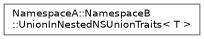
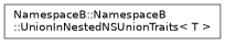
  digraph {
    rankdir=LR
-   n1 [color=grey40 fillcolor=white fontname=Helvetica fontsize=10 height=0.2 label="NamespaceA::NamespaceB\l::UnionInNestedNSUnionTraits\< T \>" shape=box style=filled width=0.4]
+   n1 [color=grey40 fillcolor=white fontname=Helvetica fontsize=10 height=0.2 label="NamespaceB::NamespaceB\l::UnionInNestedNSUnionTraits\< T \>" shape=box style=filled width=0.4]
  }
